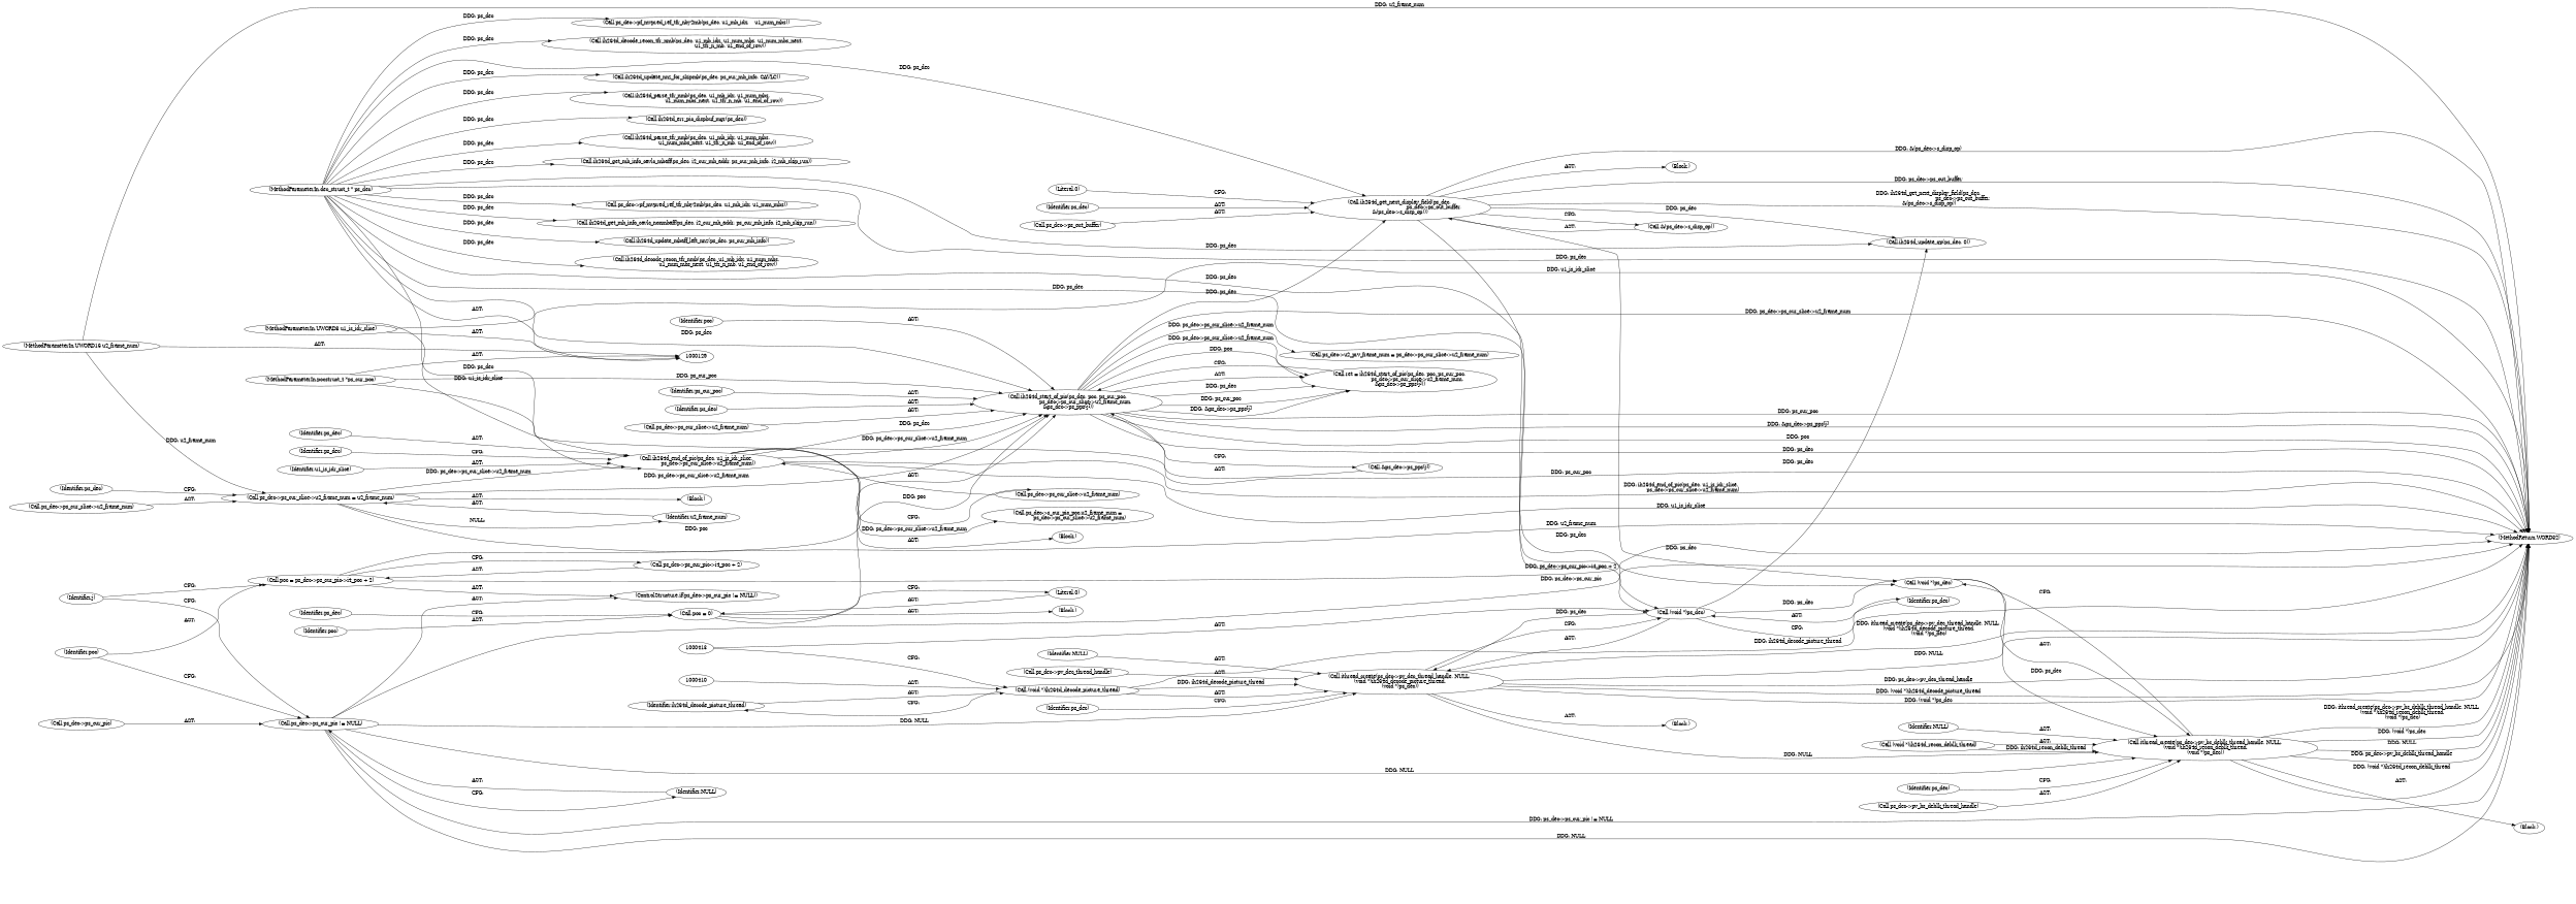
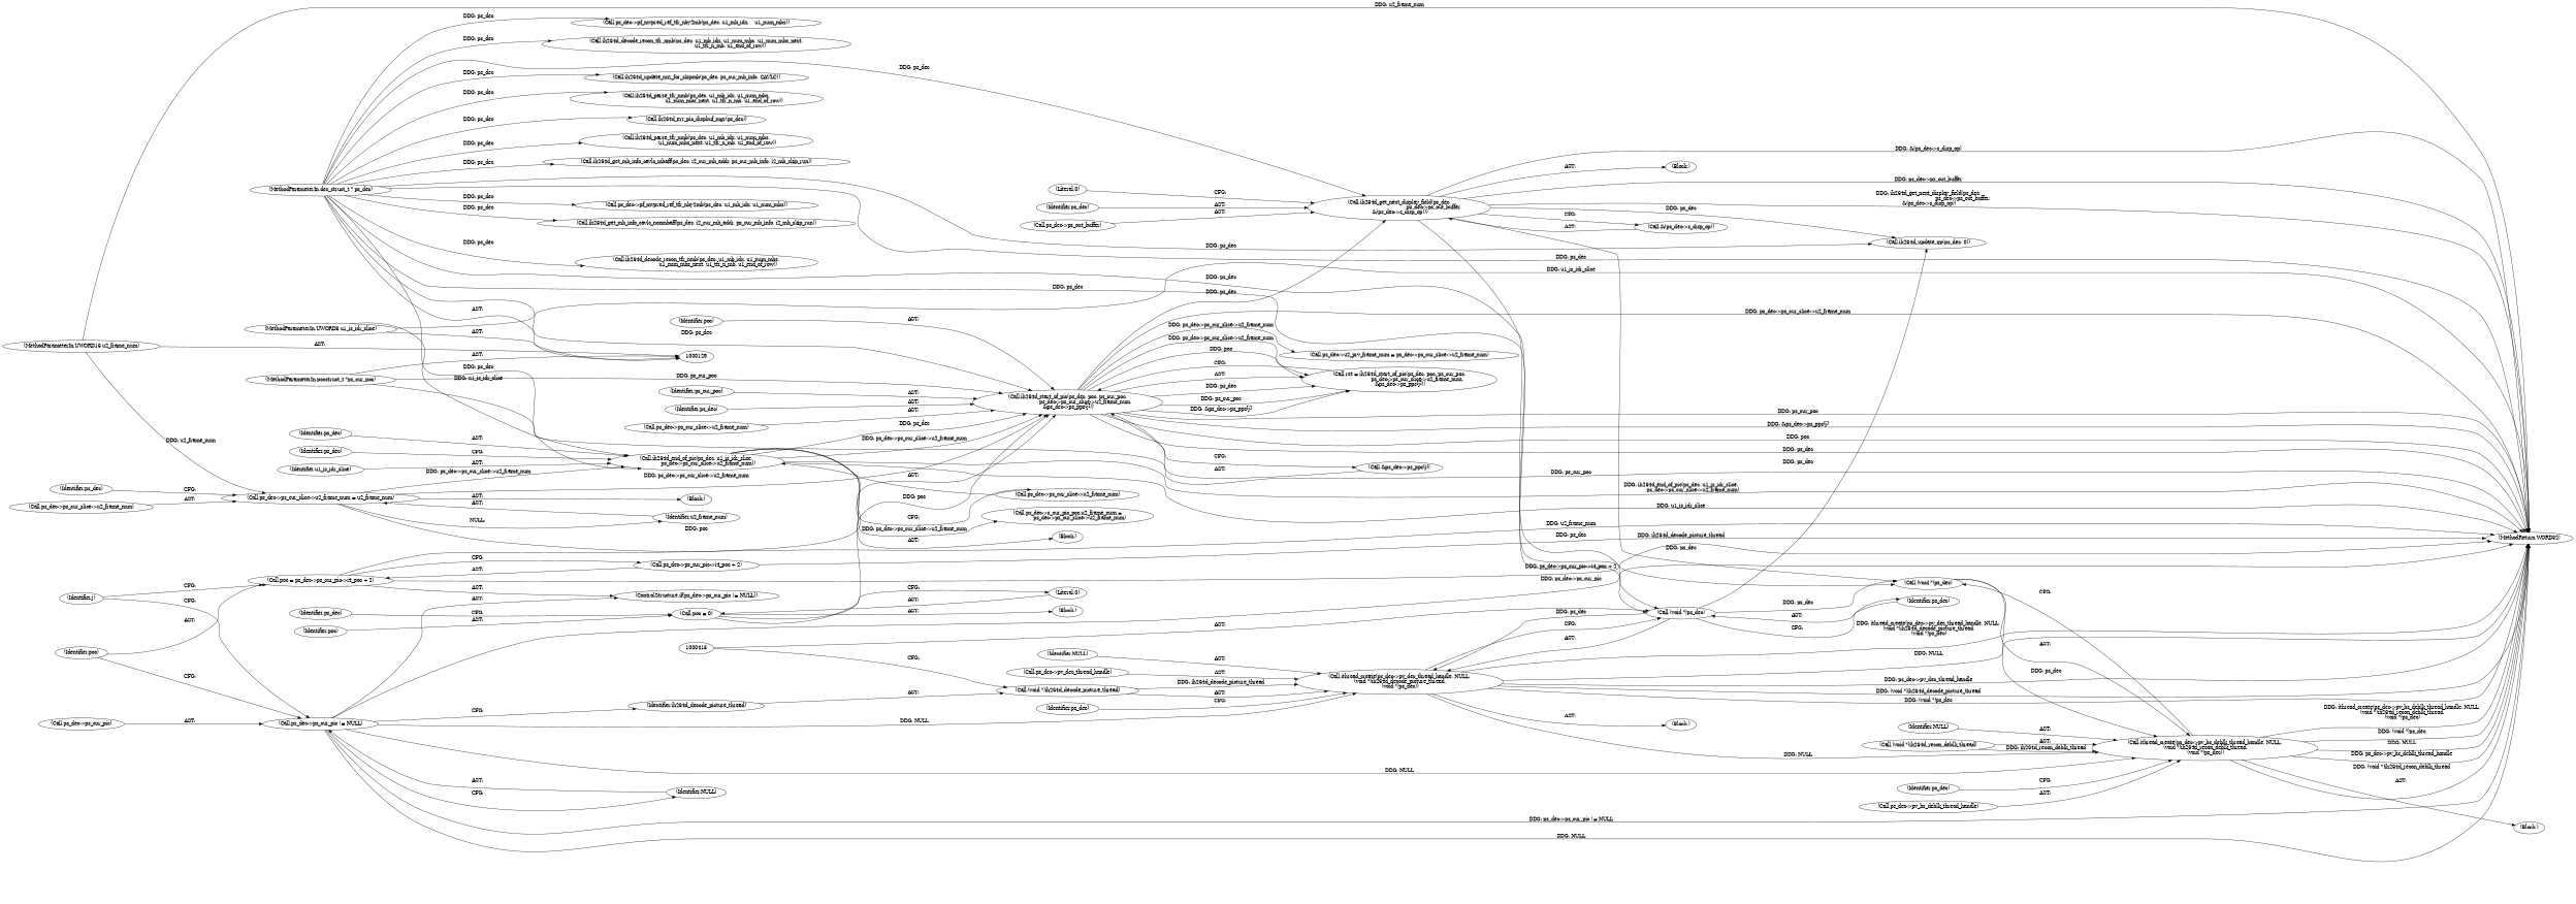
  digraph {
    rankdir=LR
    n1 [label="(Call,ithread_create(ps_dec->pv_dec_thread_handle, NULL,\n (void *)ih264d_decode_picture_thread,\n (void *)ps_dec))"]
    n2 [label="(Call,(void *)ps_dec)"]
    n3 [label="(Call,ithread_create(ps_dec->pv_bs_deblk_thread_handle, NULL,\n (void *)ih264d_recon_deblk_thread,\n (void *)ps_dec))"]
    n4 [label="(MethodReturn,WORD32)"]
    n5 [label="(Block,)"]
    n6 [label="(Call,(void *)ps_dec)"]
    n7 [label="(Call,ih264d_update_qp(ps_dec, 0))"]
    n8 [label="(Identifier,ps_dec)"]
    n9 [label="(Block,)"]
    n10 [label="(Call,ps_dec->ps_cur_pic != NULL)"]
    n11 [label="(ControlStructure,if(ps_dec->ps_cur_pic != NULL))"]
    n12 [label="(Identifier,NULL)"]
    n13 [label="(Call,(void *)ih264d_decode_picture_thread)"]
    n14 [label="(Identifier,ih264d_decode_picture_thread)"]
    n15 [label="(Call,ih264d_get_next_display_field(ps_dec,\n                                              ps_dec->ps_out_buffer,\n &(ps_dec->s_disp_op)))"]
    n16 [label="(Block,)"]
    n17 [label="(Call,&(ps_dec->s_disp_op))"]
    n18 [label="(Call,ih264d_start_of_pic(ps_dec, poc, ps_cur_poc,\n                        ps_dec->ps_cur_slice->u2_frame_num,\n &ps_dec->ps_pps[j]))"]
    n19 [label="(Call,&ps_dec->ps_pps[j])"]
    n20 [label="(Call,ps_dec->u2_prv_frame_num = ps_dec->ps_cur_slice->u2_frame_num)"]
    n21 [label="(Call,ret = ih264d_start_of_pic(ps_dec, poc, ps_cur_poc,\n                        ps_dec->ps_cur_slice->u2_frame_num,\n &ps_dec->ps_pps[j]))"]
    n22 [label="(Call,ih264d_end_of_pic(ps_dec, u1_is_idr_slice,\n                ps_dec->ps_cur_slice->u2_frame_num))"]
    n23 [label="(Block,)"]
    n24 [label="(Call,ps_dec->ps_cur_slice->u2_frame_num)"]
    n25 [label="(Call,ps_dec->s_cur_pic_poc.u2_frame_num =\n                ps_dec->ps_cur_slice->u2_frame_num)"]
    n26 [label="(MethodParameterIn,dec_struct_t * ps_dec)"]
-   n27 [label="(Call,ih264d_update_mbaff_left_nnz(ps_dec, ps_cur_mb_info))"]
    n28 [label="(Call,ih264d_decode_recon_tfr_nmb(ps_dec, u1_mb_idx, u1_num_mbs,\n                             u1_num_mbs_next, u1_tfr_n_mb, u1_end_of_row))"]
    n29 [label="(Call,ps_dec->pf_mvpred_ref_tfr_nby2mb(ps_dec, u1_mb_idx,    u1_num_mbs))"]
    n30 [label="(Call,ih264d_decode_recon_tfr_nmb(ps_dec, u1_mb_idx, u1_num_mbs, u1_num_mbs_next,\n                                             u1_tfr_n_mb, u1_end_of_row))"]
    n31 [label="(Call,ih264d_update_nnz_for_skipmb(ps_dec, ps_cur_mb_info, CAVLC))"]
    n32 [label="(Call,ih264d_parse_tfr_nmb(ps_dec, u1_mb_idx, u1_num_mbs,\n                                     u1_num_mbs_next, u1_tfr_n_mb, u1_end_of_row))"]
    n33 [label="(Call,ih264d_err_pic_dispbuf_mgr(ps_dec))"]
    n34 [label="(Call,ih264d_parse_tfr_nmb(ps_dec, u1_mb_idx, u1_num_mbs,\n                            u1_num_mbs_next, u1_tfr_n_mb, u1_end_of_row))"]
    n35 [label="(Call,ih264d_get_mb_info_cavlc_mbaff(ps_dec, i2_cur_mb_addr, ps_cur_mb_info, i2_mb_skip_run))"]
    n36 [label="(Call,ps_dec->pf_mvpred_ref_tfr_nby2mb(ps_dec, u1_mb_idx, u1_num_mbs))"]
    n37 [label="(Call,ih264d_get_mb_info_cavlc_nonmbaff(ps_dec, i2_cur_mb_addr, ps_cur_mb_info, i2_mb_skip_run))"]
    1000129
    n39 [label="(MethodParameterIn,UWORD8 u1_is_idr_slice)"]
    n40 [label="(Call,ps_dec->ps_cur_slice->u2_frame_num = u2_frame_num)"]
    n41 [label="(Identifier,u2_frame_num)"]
    n42 [label="(Block,)"]
    n43 [label="(MethodParameterIn,UWORD16 u2_frame_num)"]
    n44 [label="(Call,poc = 0)"]
    n45 [label="(Literal,0)"]
    n46 [label="(Block,)"]
    n47 [label="(Call,poc = ps_dec->ps_cur_pic->i4_poc + 2)"]
    n48 [label="(Call,ps_dec->ps_cur_pic->i4_poc + 2)"]
    n49 [label="(MethodParameterIn,pocstruct_t *ps_cur_poc)"]
    n50 [label="(Identifier,ps_dec)"]
    n51 [label="(Identifier,NULL)"]
    n52 [label="(Call,ps_dec->ps_out_buffer)"]
    n53 [label="(Identifier,ps_dec)"]
    n54 [label="(Identifier,ps_cur_poc)"]
    n55 [label="(Identifier,j)"]
    n56 [label="(Call,ps_dec->ps_cur_pic)"]
    n57 [label="(Literal,0)"]
    n58 [label="(Identifier,poc)"]
    n59 [label="(Identifier,ps_dec)"]
    n60 [label="(Call,(void *)ih264d_recon_deblk_thread)"]
    n61 [label="(Identifier,ps_dec)"]
    n62 [label="(Identifier,NULL)"]
    n63 [label="(Identifier,u1_is_idr_slice)"]
    n64 [label="(Call,ps_dec->pv_dec_thread_handle)"]
    n65 [label="(Identifier,ps_dec)"]
    n66 [label="(Call,ps_dec->ps_cur_slice->u2_frame_num)"]
    n67 [label="(Identifier,poc)"]
    n68 [label="(Identifier,ps_dec)"]
    n69 [label="(Identifier,ps_dec)"]
    n70 [label="(Identifier,ps_dec)"]
    n71 [label="(Call,ps_dec->ps_cur_slice->u2_frame_num)"]
    n72 [label="(Call,ps_dec->pv_bs_deblk_thread_handle)"]
    n73 [label="(Identifier,poc)"]
-   1000410
    1000413
    n1 -> n2 [label="CFG: "]
    n1 -> n3 [label="DDG: NULL"]
    n1 -> n4 [label="DDG: ps_dec->pv_dec_thread_handle"]
    n1 -> n4 [label="DDG: (void *)ih264d_decode_picture_thread"]
    n1 -> n4 [label="DDG: (void *)ps_dec"]
    n1 -> n4 [label="DDG: ithread_create(ps_dec->pv_dec_thread_handle, NULL,\n (void *)ih264d_decode_picture_thread,\n (void *)ps_dec)"]
    n1 -> n4 [label="DDG: NULL"]
    n1 -> n5 [label="AST: "]
    n2 -> n1 [label="AST: "]
    n2 -> n1 [label="DDG: ps_dec"]
    n2 -> n6 [label="DDG: ps_dec"]
    n2 -> n7 [label="DDG: ps_dec"]
    n2 -> n8 [label="CFG: "]
    n3 -> n4 [label="DDG: NULL"]
    n3 -> n4 [label="DDG: ps_dec->pv_bs_deblk_thread_handle"]
    n3 -> n4 [label="DDG: (void *)ih264d_recon_deblk_thread"]
    n3 -> n4 [label="DDG: ithread_create(ps_dec->pv_bs_deblk_thread_handle, NULL,\n (void *)ih264d_recon_deblk_thread,\n (void *)ps_dec)"]
    n3 -> n4 [label="DDG: (void *)ps_dec"]
    n3 -> n6 [label="CFG: "]
    n3 -> n9 [label="AST: "]
    n6 -> n3 [label="AST: "]
    n6 -> n3 [label="DDG: ps_dec"]
    n8 -> n2 [label="AST: "]
    n10 -> n1 [label="DDG: NULL"]
    n10 -> n3 [label="DDG: NULL"]
    n10 -> n4 [label="DDG: NULL"]
    n10 -> n4 [label="DDG: ps_dec->ps_cur_pic != NULL"]
    n10 -> n4 [label="DDG: ps_dec->ps_cur_pic"]
    n10 -> n11 [label="AST: "]
    n10 -> n12 [label="CFG: "]
    n12 -> n10 [label="AST: "]
    n13 -> n1 [label="AST: "]
    n13 -> n1 [label="DDG: ih264d_decode_picture_thread"]
-   n13 -> n4 [label="DDG: ih264d_decode_picture_thread"]
-   n13 -> n14 [label="CFG: "]
+   n48 -> n4 [label="DDG: ih264d_decode_picture_thread"]
+   n10 -> n14 [label="CFG: "]
    n14 -> n13 [label="AST: "]
    n15 -> n2 [label="DDG: ps_dec"]
    n15 -> n4 [label="DDG: ih264d_get_next_display_field(ps_dec,\n                                              ps_dec->ps_out_buffer,\n &(ps_dec->s_disp_op))"]
    n15 -> n4 [label="DDG: &(ps_dec->s_disp_op)"]
    n15 -> n4 [label="DDG: ps_dec->ps_out_buffer"]
    n15 -> n6 [label="DDG: ps_dec"]
    n15 -> n7 [label="DDG: ps_dec"]
    n15 -> n16 [label="AST: "]
    n15 -> n17 [label="CFG: "]
    n17 -> n15 [label="AST: "]
    n18 -> n4 [label="DDG: ps_dec"]
    n18 -> n4 [label="DDG: ps_dec->ps_cur_slice->u2_frame_num"]
    n18 -> n4 [label="DDG: ps_cur_poc"]
    n18 -> n4 [label="DDG: &ps_dec->ps_pps[j]"]
    n18 -> n4 [label="DDG: poc"]
    n18 -> n15 [label="DDG: ps_dec"]
    n18 -> n19 [label="CFG: "]
    n18 -> n20 [label="DDG: ps_dec->ps_cur_slice->u2_frame_num"]
    n18 -> n21 [label="AST: "]
    n18 -> n21 [label="DDG: ps_dec"]
    n18 -> n21 [label="DDG: ps_cur_poc"]
    n18 -> n21 [label="DDG: &ps_dec->ps_pps[j]"]
    n18 -> n21 [label="DDG: ps_dec->ps_cur_slice->u2_frame_num"]
    n18 -> n21 [label="DDG: poc"]
    n19 -> n18 [label="AST: "]
    n21 -> n18 [label="CFG: "]
    n22 -> n4 [label="DDG: ih264d_end_of_pic(ps_dec, u1_is_idr_slice,\n                ps_dec->ps_cur_slice->u2_frame_num)"]
    n22 -> n4 [label="DDG: u1_is_idr_slice"]
    n22 -> n18 [label="DDG: ps_dec"]
    n22 -> n18 [label="DDG: ps_dec->ps_cur_slice->u2_frame_num"]
    n22 -> n23 [label="AST: "]
    n22 -> n24 [label="CFG: "]
    n22 -> n25 [label="DDG: ps_dec->ps_cur_slice->u2_frame_num"]
    n24 -> n22 [label="AST: "]
    n26 -> n2 [label="DDG: ps_dec"]
    n26 -> n4 [label="DDG: ps_dec"]
    n26 -> n6 [label="DDG: ps_dec"]
    n26 -> n7 [label="DDG: ps_dec"]
    n26 -> n15 [label="DDG: ps_dec"]
    n26 -> n18 [label="DDG: ps_dec"]
    n26 -> n22 [label="DDG: ps_dec"]
-   n26 -> n27 [label="DDG: ps_dec"]
    n26 -> n28 [label="DDG: ps_dec"]
    n26 -> n29 [label="DDG: ps_dec"]
    n26 -> n30 [label="DDG: ps_dec"]
    n26 -> n31 [label="DDG: ps_dec"]
    n26 -> n32 [label="DDG: ps_dec"]
    n26 -> n33 [label="DDG: ps_dec"]
    n26 -> n34 [label="DDG: ps_dec"]
    n26 -> n35 [label="DDG: ps_dec"]
    n26 -> n36 [label="DDG: ps_dec"]
    n26 -> n37 [label="DDG: ps_dec"]
    n26 -> 1000129 [label="AST: "]
    n39 -> n4 [label="DDG: u1_is_idr_slice"]
    n39 -> n22 [label="DDG: u1_is_idr_slice"]
    n39 -> 1000129 [label="AST: "]
    n40 -> n4 [label="DDG: u2_frame_num"]
    n40 -> n18 [label="DDG: ps_dec->ps_cur_slice->u2_frame_num"]
    n40 -> n22 [label="DDG: ps_dec->ps_cur_slice->u2_frame_num"]
    n40 -> n41 [label="NULL: "]
    n40 -> n42 [label="AST: "]
    n41 -> n40 [label="AST: "]
    n43 -> n4 [label="DDG: u2_frame_num"]
    n43 -> 1000129 [label="AST: "]
    n43 -> n40 [label="DDG: u2_frame_num"]
    n44 -> n18 [label="DDG: poc"]
    n44 -> n45 [label="CFG: "]
    n44 -> n46 [label="AST: "]
    n45 -> n44 [label="AST: "]
    n47 -> n4 [label="DDG: ps_dec->ps_cur_pic->i4_poc + 2"]
    n47 -> n11 [label="AST: "]
    n47 -> n18 [label="DDG: poc"]
    n47 -> n48 [label="CFG: "]
    n48 -> n47 [label="AST: "]
    n49 -> n4 [label="DDG: ps_cur_poc"]
    n49 -> n18 [label="DDG: ps_cur_poc"]
    n49 -> 1000129 [label="AST: "]
    n50 -> n40 [label="CFG: "]
    n51 -> n3 [label="AST: "]
    n52 -> n15 [label="AST: "]
    n53 -> n3 [label="CFG: "]
    n54 -> n18 [label="AST: "]
    n55 -> n10 [label="CFG: "]
    n55 -> n47 [label="CFG: "]
    n56 -> n10 [label="AST: "]
    n57 -> n15 [label="CFG: "]
    n58 -> n44 [label="AST: "]
    n59 -> n44 [label="CFG: "]
    n60 -> n3 [label="AST: "]
    n60 -> n3 [label="DDG: ih264d_recon_deblk_thread"]
    n61 -> n1 [label="CFG: "]
    n62 -> n1 [label="AST: "]
    n63 -> n22 [label="AST: "]
    n64 -> n1 [label="AST: "]
    n65 -> n15 [label="AST: "]
    n66 -> n40 [label="AST: "]
    n67 -> n10 [label="CFG: "]
    n67 -> n47 [label="AST: "]
    n68 -> n18 [label="AST: "]
    n69 -> n22 [label="AST: "]
    n70 -> n22 [label="CFG: "]
    n71 -> n18 [label="AST: "]
    n72 -> n3 [label="AST: "]
    n73 -> n18 [label="AST: "]
-   1000410 -> n13 [label="AST: "]
    1000413 -> n2 [label="AST: "]
    1000413 -> n13 [label="CFG: "]
  }
